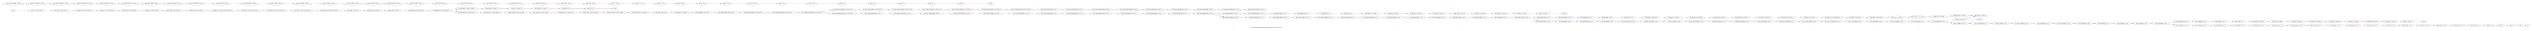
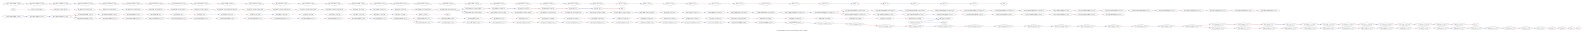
  digraph {
    fontname="Liberation Sans"
    label="Tree-decomposition of width 8 for register allocator (function _lutoascii)"
    rankdir=LR
    node [fontname="Liberation Sans"]
    edge [color=red fontname="Liberation Sans"]
    n1 [label="0 | : "]
    n2 [label="1 | 94 : "]
    n3 [label="2 | 93 94 : "]
    n4 [label="3 | 5 93 : 0 1 2 3 "]
    n5 [label="190 | 93 : "]
    n6 [label="4 | 5 92 93 : 0 1 2 3 "]
    n7 [label="5 | 5 91 92 93 : 0 1 2 3 "]
    n8 [label="6 | 5 90 91 93 : 0 1 2 3 "]
    n9 [label="189 | 5 91 93 : 0 1 2 3 "]
    n10 [label="7 | 5 89 90 93 : 0 1 2 3 "]
    n11 [label="188 | 5 90 93 : 0 1 2 3 "]
    n12 [label="8 | 5 88 89 93 : 0 1 2 3 "]
    n13 [label="187 | 5 89 93 : 0 1 2 3 "]
    n14 [label="9 | 5 87 88 89 93 : 0 1 2 3 "]
    n15 [label="10 | 5 86 87 89 93 : 0 1 2 3 "]
    n16 [label="186 | 5 87 89 93 : 0 1 2 3 "]
    n17 [label="11 | 5 85 86 89 93 : 0 1 2 3 "]
    n18 [label="185 | 5 86 89 93 : 0 1 2 3 "]
    n19 [label="12 | 5 84 85 89 93 : 0 1 2 3 "]
    n20 [label="184 | 5 85 89 93 : 0 1 2 3 "]
    n21 [label="13 | 79 83 84 : 1 2 3 23 24 "]
    n22 [label="104 | 79 83 : 1 2 3 23 24 "]
    n23 [label="14 | 79 82 83 : 1 2 3 23 24 "]
    n24 [label="103 | 79 82 : 1 2 3 23 24 "]
    n25 [label="15 | 79 81 82 : 1 2 3 23 24 "]
    n26 [label="102 | 79 81 : 1 2 3 23 24 "]
    n27 [label="16 | 79 80 81 : 1 2 3 23 24 "]
    n28 [label="193 | 80 81 : 1 2 23 24 "]
    n29 [label="194 | 81 : 1 2 23 24 "]
    n30 [label="17 | 5 78 79 89 93 : 0 1 2 3 "]
    n31 [label="182 | 5 79 89 93 : 0 1 2 3 "]
    n32 [label="100 | 5 79 84 89 93 : 0 1 2 3 "]
    n33 [label="18 | 5 77 78 89 93 : 0 1 2 3 "]
    n34 [label="181 | 5 78 89 93 : 0 1 2 3 "]
    n35 [label="19 | 5 76 77 78 89 93 : 0 1 2 3 "]
    n36 [label="20 | 5 75 76 78 89 93 : 0 1 2 3 "]
    n37 [label="180 | 5 76 78 89 93 : 0 1 2 3 "]
    n38 [label="21 | 5 74 75 78 89 93 : 0 1 2 3 "]
    n39 [label="179 | 5 75 78 89 93 : 0 1 2 3 "]
    n40 [label="22 | 5 73 74 78 89 93 : 0 1 2 3 "]
    n41 [label="178 | 5 74 78 89 93 : 0 1 2 3 "]
    n42 [label="23 | 5 72 73 78 89 93 : 0 1 2 3 "]
    n43 [label="177 | 5 73 78 89 93 : 0 1 2 3 "]
    n44 [label="24 | 5 71 72 78 89 93 : 0 1 2 3 "]
    n45 [label="176 | 5 72 78 89 93 : 0 1 2 3 "]
    n46 [label="25 | 5 70 71 72 78 89 93 : 0 1 2 3 "]
    n47 [label="26 | 5 69 70 72 78 89 93 : 0 1 2 3 "]
    n48 [label="175 | 5 70 72 78 89 93 : 0 1 2 3 "]
    n49 [label="27 | 5 68 69 72 78 89 93 : 0 1 2 3 "]
    n50 [label="174 | 5 69 72 78 89 93 : 0 1 2 3 "]
    n51 [label="28 | 5 67 68 72 78 89 93 : 0 1 2 3 "]
    n52 [label="173 | 5 68 72 78 89 93 : 0 1 2 3 "]
    n53 [label="29 | 5 66 67 72 78 89 93 : 0 1 2 3 "]
    n54 [label="172 | 5 67 72 78 89 93 : 0 1 2 3 "]
    n55 [label="30 | 5 65 66 78 89 93 : 0 1 2 3 "]
    n56 [label="171 | 5 66 78 89 93 : 0 1 2 3 "]
    n57 [label="195 | 5 66 72 78 89 93 : 0 1 2 3 "]
    n58 [label="31 | 56 64 65 : 0 1 2 3 21 22 "]
    n59 [label="113 | 56 64 : 0 1 2 3 21 22 "]
    n60 [label="32 | 56 63 64 : 0 1 2 3 21 22 "]
    n61 [label="112 | 56 63 : 0 1 2 3 21 22 "]
    n62 [label="33 | 56 62 63 : 0 1 2 3 21 22 "]
    n63 [label="111 | 56 62 : 0 1 2 3 21 22 "]
    n64 [label="34 | 56 61 62 : 0 1 2 3 21 22 "]
    n65 [label="110 | 56 61 : 0 1 2 3 21 22 "]
    n66 [label="35 | 56 60 61 : 0 1 2 3 19 20 21 22 "]
    n67 [label="109 | 56 60 : 0 1 2 3 19 20 "]
    n68 [label="36 | 56 59 60 : 0 1 2 3 19 20 "]
    n69 [label="108 | 56 59 : 0 1 2 3 19 20 "]
    n70 [label="37 | 56 58 59 : 0 1 2 3 19 20 "]
    n71 [label="107 | 56 58 : 0 1 2 3 19 20 "]
    n72 [label="38 | 56 57 58 : 0 1 2 3 19 20 "]
    n73 [label="199 | 57 58 : 0 1 2 19 20 "]
    n74 [label="39 | 5 55 56 78 89 93 : 0 1 2 3 "]
    n75 [label="169 | 5 56 78 89 93 : 0 1 2 3 "]
    n76 [label="99 | 5 56 65 78 89 93 : 0 1 2 3 "]
    n77 [label="40 | 5 54 55 78 89 93 : 0 1 2 3 "]
    n78 [label="168 | 5 55 78 89 93 : 0 1 2 3 "]
    n79 [label="41 | 5 53 54 55 78 89 93 : 0 1 2 3 "]
    n80 [label="42 | 5 52 53 55 78 89 93 : 0 1 2 3 "]
    n81 [label="167 | 5 53 55 78 89 93 : 0 1 2 3 "]
    n82 [label="43 | 5 51 52 55 78 89 93 : 0 1 2 3 "]
    n83 [label="166 | 5 52 55 78 89 93 : 0 1 2 3 "]
    n84 [label="44 | 5 50 51 55 78 89 93 : 0 1 2 3 "]
    n85 [label="165 | 5 51 55 78 89 93 : 0 1 2 3 "]
    n86 [label="45 | 45 49 50 : 1 2 4 17 18 "]
    n87 [label="118 | 45 49 : 1 2 4 17 18 "]
    n88 [label="46 | 45 48 49 : 1 2 4 17 18 "]
    n89 [label="117 | 45 48 : 1 2 4 17 18 "]
    n90 [label="47 | 45 47 48 : 1 2 4 17 18 "]
    n91 [label="116 | 45 47 : 1 2 4 17 18 "]
    n92 [label="48 | 45 46 47 : 1 2 4 17 18 "]
    n93 [label="205 | 46 47 : 1 2 17 18 "]
    n94 [label="206 | 47 : 1 2 17 18 "]
    n95 [label="49 | 5 44 45 55 78 89 93 : 0 1 2 3 4 "]
    n96 [label="163 | 5 45 55 78 89 93 : 0 1 2 3 4 "]
    n97 [label="98 | 5 45 50 55 78 89 93 : 0 1 2 3 4 "]
    n98 [label="50 | 5 43 44 55 78 89 93 : 0 1 2 3 4 "]
-   n99 [label="162 | 5 44 55 78 89 93 : 0 1 2 3 4 "]
    n100 [label="51 | 5 42 43 44 55 78 89 93 : 0 1 2 3 4 "]
    n101 [label="52 | 5 41 42 44 55 78 89 93 : 0 1 2 3 4 "]
    n102 [label="161 | 5 42 44 55 78 89 93 : 0 1 2 3 4 "]
    n103 [label="53 | 5 40 41 44 55 78 89 93 : 0 1 2 3 4 "]
    n104 [label="160 | 5 41 44 55 78 89 93 : 0 1 2 3 4 "]
    n105 [label="54 | 5 39 40 44 55 78 89 93 : 0 1 2 3 4 "]
    n106 [label="159 | 5 40 44 55 78 89 93 : 0 1 2 3 4 "]
    n107 [label="55 | 25 38 39 : 1 2 4 5 6 7 8 15 16 "]
    n108 [label="133 | 25 39 : 1 2 4 5 6 7 8 "]
    n109 [label="211 | 25 39 93 : 1 2 4 5 6 7 8 "]
    n110 [label="56 | 25 37 38 39 : 1 2 4 5 6 7 8 15 16 "]
    n111 [label="57 | 25 36 37 39 : 1 2 4 5 6 7 8 15 16 "]
    n112 [label="132 | 25 37 39 : 1 2 4 5 6 7 8 15 16 "]
    n113 [label="58 | 25 35 36 39 : 1 2 4 5 6 7 8 15 16 "]
    n114 [label="131 | 25 36 39 : 1 2 4 5 6 7 8 15 16 "]
    n115 [label="59 | 25 33 34 : 1 2 4 5 6 7 8 "]
    n116 [label="213 | 33 34 : 1 2 4 "]
    n117 [label="214 | 34 : 1 2 4 "]
    n118 [label="60 | 25 32 39 : 1 2 4 5 6 7 8 "]
    n119 [label="129 | 25 39 : 1 2 4 5 6 7 8 "]
    n120 [label="215 | 25 35 39 : 1 2 4 5 6 7 8 15 16 "]
    n121 [label="61 | 25 31 32 : 1 2 4 5 6 7 8 11 12 13 14 "]
    n122 [label="128 | 25 32 : 1 2 4 5 6 7 8 "]
    n123 [label="62 | 25 30 31 : 1 2 4 5 6 7 8 11 12 13 14 "]
    n124 [label="127 | 25 31 : 1 2 4 5 6 7 8 11 12 13 14 "]
    n125 [label="63 | 25 29 30 : 1 2 4 5 6 7 8 9 10 11 12 13 14 "]
    n126 [label="126 | 25 30 : 1 2 4 5 6 7 8 11 12 13 14 "]
    n127 [label="64 | 25 28 29 : 1 2 4 5 6 7 8 9 10 "]
    n128 [label="125 | 25 29 : 1 2 4 5 6 7 8 9 10 "]
    n129 [label="65 | 25 27 28 : 1 2 4 5 6 7 8 9 10 "]
    n130 [label="124 | 25 28 : 1 2 4 5 6 7 8 9 10 "]
    n131 [label="66 | 25 26 27 : 1 2 4 5 6 7 8 9 10 "]
    n132 [label="123 | 25 27 : 1 2 4 5 6 7 8 9 10 "]
    n133 [label="67 | 5 24 25 44 55 78 89 93 : 0 1 2 3 4 5 6 7 8 "]
    n134 [label="156 | 5 24 44 55 78 89 93 : 0 1 2 3 4 5 6 7 8 "]
    n135 [label="68 | 5 23 24 44 55 78 89 93 : 0 1 2 3 4 5 6 7 8 "]
    n136 [label="155 | 5 23 44 55 78 89 93 : 0 1 2 3 4 5 6 7 8 "]
    n137 [label="69 | 5 22 23 44 55 78 89 93 : 0 1 2 3 4 5 6 7 8 "]
    n138 [label="154 | 5 22 44 55 78 89 93 : 0 1 2 3 4 "]
    n139 [label="70 | 5 21 22 44 55 78 89 93 : 0 1 2 3 4 "]
    n140 [label="71 | 5 20 21 22 44 55 78 89 93 : 0 1 2 3 4 "]
    n141 [label="218 | 5 20 22 44 55 78 89 93 : 0 1 2 3 4 "]
    n142 [label="153 | 5 20 22 44 78 89 93 : 0 1 2 3 4 "]
    n143 [label="72 | 5 19 20 22 44 78 89 93 : 0 1 2 3 4 "]
    n144 [label="152 | 5 19 22 44 78 89 93 : 0 1 2 3 4 "]
    n145 [label="73 | 5 18 19 22 44 78 89 93 : 0 1 2 3 4 "]
    n146 [label="219 | 5 18 22 44 78 89 93 : 0 1 2 3 4 "]
    n147 [label="74 | 5 17 18 22 78 89 93 : 0 1 2 3 4 "]
    n148 [label="150 | 5 17 22 78 89 93 : 0 1 2 3 4 "]
    n149 [label="75 | 5 16 17 22 78 89 93 : 0 1 2 3 4 "]
    n150 [label="220 | 5 16 22 78 89 93 : 0 1 2 3 4 "]
    n151 [label="149 | 5 16 22 78 89 : 0 1 2 3 4 "]
    n152 [label="76 | 5 15 16 22 78 89 : 0 1 2 3 4 "]
    n153 [label="148 | 5 15 22 78 89 : 0 1 2 3 4 "]
    n154 [label="77 | 5 14 15 22 78 89 : 0 1 2 3 4 "]
    n155 [label="221 | 5 14 22 78 89 : 0 1 2 3 4 "]
    n156 [label="147 | 5 14 22 89 : 0 1 2 3 4 "]
    n157 [label="78 | 5 13 14 22 89 : 0 1 2 3 4 "]
    n158 [label="146 | 5 13 22 89 : 0 1 2 3 4 "]
    n159 [label="79 | 5 12 13 22 89 : 0 1 2 3 4 "]
    n160 [label="145 | 5 12 22 89 : 0 1 2 3 4 "]
    n161 [label="80 | 5 11 12 22 89 : 0 1 2 3 4 "]
    n162 [label="144 | 5 11 22 89 : 0 1 2 3 4 "]
    n163 [label="81 | 5 10 11 22 89 : 0 1 2 3 4 "]
    n164 [label="222 | 5 10 22 89 : 0 1 2 3 4 "]
    n165 [label="143 | 5 10 89 : 0 1 2 3 4 "]
    n166 [label="82 | 5 9 10 89 : 0 1 2 3 4 "]
    n167 [label="142 | 5 9 89 : 0 1 2 3 4 "]
    n168 [label="83 | 5 8 9 89 : 0 1 2 3 4 "]
    n169 [label="141 | 5 8 89 : 0 1 2 3 4 "]
    n170 [label="84 | 5 7 8 89 : 0 1 2 3 4 "]
    n171 [label="223 | 5 7 89 : 0 1 2 3 "]
    n172 [label="140 | 5 7 : 0 1 2 3 "]
    n173 [label="85 | 5 6 7 : 0 1 2 3 "]
    n174 [label="224 | 5 7 : 0 1 2 3 "]
    n175 [label="139 | 5 : 0 1 2 3 "]
    n176 [label="86 | 4 5 : 0 1 2 3 "]
    n177 [label="138 | 4 : 0 1 2 3 "]
    n178 [label="87 | 3 4 : 0 1 2 3 "]
    n179 [label="137 | 3 : 0 1 2 "]
    n180 [label="88 | 2 3 : 0 1 2 "]
    n181 [label="136 | 2 : 0 "]
    n182 [label="89 | 1 2 : 0 "]
    n183 [label="135 | 1 : "]
    n184 [label="90 | 0 1 : "]
    n185 [label="225 | 1 : "]
    n186 [label="134 | : "]
    n187 [label="91 | 5 79 84 89 93 : 0 1 2 3 "]
    n188 [label="191 | 79 84 89 93 : 1 2 3 "]
    n189 [label="192 | 79 84 93 : 1 2 3 "]
    n190 [label="92 | 5 56 65 78 89 93 : 0 1 2 3 "]
    n191 [label="196 | 56 65 78 89 93 : 0 1 2 3 "]
    n192 [label="197 | 56 65 89 93 : 0 1 2 3 "]
    n193 [label="93 | 5 45 50 55 78 89 93 : 0 1 2 3 4 "]
    n194 [label="201 | 45 50 55 78 89 93 : 0 1 2 3 4 "]
    n195 [label="202 | 45 50 78 89 93 : 1 2 3 4 "]
    n196 [label="94 | 25 34 35 39 : 1 2 4 5 6 7 8 15 16 "]
    n197 [label="212 | 25 34 39 : 1 2 4 5 6 7 8 "]
    n198 [label="121 | 25 34 : 1 2 4 5 6 7 8 "]
    n199 [label="95 | 25 34 35 39 : 1 2 4 5 6 7 8 15 16 "]
    n200 [label="230 | 25 34 35 39 : 1 2 4 5 6 7 8 15 16 "]
    n201 [label="130 | 25 35 39 : 1 2 4 5 6 7 8 15 16 "]
    n202 [label="96 | 5 25 39 44 55 78 89 93 : 0 1 2 3 4 5 6 7 8 "]
    n203 [label="97 | 5 25 39 44 55 78 89 93 : 0 1 2 3 4 5 6 7 8 "]
    n204 [label="229 | 5 25 39 44 55 78 89 93 : 0 1 2 3 4 5 6 7 8 "]
    n205 [label="157 | 5 25 44 55 78 89 93 : 0 1 2 3 4 5 6 7 8 "]
    n206 [label="158 | 5 39 44 55 78 89 93 : 0 1 2 3 4 "]
    n207 [label="228 | 5 45 50 55 78 89 93 : 0 1 2 3 4 "]
    n208 [label="164 | 5 50 55 78 89 93 : 0 1 2 3 "]
    n209 [label="227 | 5 56 65 78 89 93 : 0 1 2 3 "]
    n210 [label="170 | 5 65 78 89 93 : 0 1 2 3 "]
    n211 [label="226 | 5 79 84 89 93 : 0 1 2 3 "]
    n212 [label="183 | 5 84 89 93 : 0 1 2 3 "]
    n213 [label="101 | : "]
    n214 [label="105 | 79 84 : 1 2 3 "]
    n215 [label="106 | : "]
    n216 [label="114 | 56 65 : 0 1 2 3 "]
    n217 [label="115 | : "]
    n218 [label="119 | 45 50 : 1 2 4 "]
    n219 [label="120 | : "]
    n220 [label="122 | : "]
    n221 [label="217 | 27 : 1 2 5 6 7 8 9 10 "]
    n222 [label="216 | 26 27 : 1 2 5 6 7 8 9 10 "]
    n223 [label="210 | 25 39 89 93 : 1 2 4 5 6 7 8 "]
    n224 [label="198 | 56 65 93 : 0 1 2 3 "]
    n225 [label="200 | 58 : 0 1 2 19 20 "]
    n226 [label="203 | 45 50 89 93 : 1 2 4 "]
    n227 [label="204 | 45 50 93 : 1 2 4 "]
    n228 [label="207 | 25 39 44 55 78 89 93 : 0 1 2 3 4 5 6 7 8 "]
    n229 [label="208 | 25 39 55 78 89 93 : 0 1 2 3 4 5 6 7 8 "]
    n230 [label="209 | 25 39 78 89 93 : 1 2 3 4 5 6 7 8 "]
    n2 -> n1
    n3 -> n2
    n4 -> n5 [color=deeppink]
    n5 -> n3
    n6 -> n4 [color=brown]
    n7 -> n6
    n8 -> n9 [color=blue]
    n9 -> n7 [color=brown]
    n10 -> n11 [color=blue]
    n11 -> n8 [color=brown]
    n12 -> n13 [color=deeppink]
    n13 -> n10 [color=deeppink]
    n14 -> n12 [color=deeppink]
    n15 -> n16
    n16 -> n14 [color=deeppink]
    n17 -> n18 [color=brown]
    n18 -> n15 [color=blue]
    n19 -> n20
    n20 -> n17 [color=deeppink]
    n21 -> n22 [color=blue]
    n22 -> n23
    n23 -> n24 [color=deeppink]
    n24 -> n25 [color=blue]
    n25 -> n26 [color=deeppink]
    n26 -> n27 [color=brown]
    n27 -> n28
    n28 -> n29 [color=deeppink]
    n29 -> n213 [color=deeppink]
    n30 -> n31 [color=blue]
    n31 -> n32
    n32 -> n187 [color=deeppink]
    n32 -> n211
    n33 -> n34 [color=blue]
    n34 -> n30
    n35 -> n33 [color=blue]
    n36 -> n37 [color=deeppink]
    n37 -> n35 [color=blue]
    n38 -> n39
    n39 -> n36 [color=brown]
    n40 -> n41
    n41 -> n38 [color=blue]
    n42 -> n43 [color=brown]
    n43 -> n40
    n44 -> n45 [color=brown]
    n45 -> n42 [color=blue]
    n46 -> n44 [color=brown]
    n47 -> n48 [color=blue]
    n48 -> n46 [color=blue]
    n49 -> n50
    n50 -> n47 [color=deeppink]
    n51 -> n52 [color=brown]
    n52 -> n49 [color=brown]
    n53 -> n54 [color=blue]
    n54 -> n51
    n55 -> n56 [color=blue]
    n56 -> n57 [color=brown]
    n57 -> n53 [color=brown]
    n58 -> n59 [color=brown]
    n59 -> n60 [color=deeppink]
    n60 -> n61 [color=blue]
    n61 -> n62 [color=deeppink]
    n62 -> n63
    n63 -> n64 [color=brown]
    n64 -> n65 [color=brown]
    n65 -> n66
    n66 -> n67
    n67 -> n68 [color=brown]
    n68 -> n69
    n69 -> n70 [color=deeppink]
    n70 -> n71 [color=deeppink]
    n71 -> n72
    n72 -> n73 [color=blue]
    n74 -> n75 [color=blue]
    n75 -> n76 [color=deeppink]
    n76 -> n190 [color=brown]
    n76 -> n209 [color=deeppink]
    n77 -> n78
    n78 -> n74
    n79 -> n77 [color=blue]
    n80 -> n81 [color=deeppink]
    n81 -> n79
    n82 -> n83
    n83 -> n80 [color=brown]
    n84 -> n85 [color=brown]
    n85 -> n82 [color=deeppink]
    n86 -> n87
    n87 -> n88 [color=blue]
    n88 -> n89 [color=brown]
    n89 -> n90 [color=deeppink]
    n90 -> n91 [color=brown]
    n91 -> n92 [color=brown]
    n92 -> n93 [color=blue]
    n93 -> n94
    n94 -> n217 [color=deeppink]
    n95 -> n96 [color=blue]
    n96 -> n97 [color=blue]
    n97 -> n193
    n97 -> n207 [color=brown]
-   n98 -> n99 [color=brown]
-   n99 -> n95
    n100 -> n98 [color=deeppink]
    n101 -> n102 [color=brown]
    n102 -> n100
    n103 -> n104 [color=deeppink]
    n104 -> n101 [color=brown]
    n105 -> n106 [color=blue]
    n106 -> n103 [color=deeppink]
    n107 -> n108
    n108 -> n109
    n109 -> n223 [color=blue]
    n110 -> n107 [color=blue]
    n111 -> n112
    n112 -> n110
    n113 -> n114 [color=brown]
    n114 -> n111 [color=deeppink]
    n115 -> n116
    n116 -> n117 [color=blue]
    n117 -> n219
    n118 -> n119 [color=blue]
    n119 -> n120 [color=deeppink]
    n120 -> n199
    n121 -> n122 [color=deeppink]
    n122 -> n118 [color=blue]
    n123 -> n124
    n124 -> n121 [color=brown]
    n125 -> n126
    n126 -> n123
    n127 -> n128
    n128 -> n125 [color=deeppink]
    n129 -> n130 [color=deeppink]
    n130 -> n127 [color=deeppink]
    n131 -> n132
    n132 -> n129 [color=blue]
    n133 -> n134 [color=deeppink]
    n134 -> n135 [color=deeppink]
    n135 -> n136
    n136 -> n137 [color=blue]
    n137 -> n138 [color=deeppink]
    n138 -> n139 [color=deeppink]
    n139 -> n140 [color=deeppink]
    n140 -> n141 [color=deeppink]
    n141 -> n142 [color=blue]
    n142 -> n143
    n143 -> n144 [color=deeppink]
    n144 -> n145 [color=deeppink]
    n145 -> n146
    n147 -> n148 [color=brown]
    n148 -> n149
    n149 -> n150 [color=blue]
    n150 -> n151
    n151 -> n152
    n152 -> n153 [color=deeppink]
    n153 -> n154 [color=deeppink]
    n154 -> n155 [color=brown]
    n155 -> n156
    n156 -> n157
    n157 -> n158 [color=deeppink]
    n158 -> n159 [color=blue]
    n159 -> n160
    n160 -> n161 [color=deeppink]
    n161 -> n162 [color=deeppink]
    n162 -> n163 [color=blue]
    n163 -> n164 [color=brown]
    n164 -> n165 [color=brown]
    n165 -> n166 [color=deeppink]
    n166 -> n167
    n167 -> n168 [color=deeppink]
    n168 -> n169
    n169 -> n170 [color=blue]
    n170 -> n171 [color=brown]
    n171 -> n172 [color=deeppink]
    n172 -> n173 [color=blue]
    n173 -> n174 [color=deeppink]
    n174 -> n175 [color=blue]
    n175 -> n176
    n176 -> n177 [color=blue]
    n177 -> n178 [color=brown]
    n178 -> n179 [color=brown]
    n179 -> n180
    n180 -> n181 [color=blue]
    n181 -> n182 [color=deeppink]
    n182 -> n183 [color=blue]
    n183 -> n184 [color=blue]
    n184 -> n185 [color=blue]
    n185 -> n186 [color=deeppink]
    n187 -> n188
    n188 -> n189
    n189 -> n214 [color=blue]
    n190 -> n191 [color=deeppink]
    n191 -> n192 [color=blue]
    n192 -> n224
    n193 -> n194 [color=blue]
    n194 -> n195 [color=deeppink]
    n195 -> n226 [color=brown]
    n196 -> n197 [color=brown]
    n197 -> n198 [color=blue]
    n198 -> n115
    n199 -> n196 [color=brown]
    n199 -> n200 [color=blue]
    n200 -> n201
    n201 -> n113 [color=deeppink]
    n202 -> n203
    n202 -> n204 [color=deeppink]
    n203 -> n205 [color=deeppink]
    n204 -> n206
    n205 -> n133 [color=blue]
    n206 -> n105 [color=deeppink]
    n207 -> n208
    n208 -> n84 [color=deeppink]
    n209 -> n210 [color=blue]
    n210 -> n55 [color=brown]
    n211 -> n212 [color=brown]
    n212 -> n19
    n214 -> n21 [color=brown]
    n216 -> n58
    n218 -> n86 [color=blue]
    n220 -> n221 [color=deeppink]
    n221 -> n222 [color=deeppink]
    n222 -> n131 [color=deeppink]
    n223 -> n230
    n224 -> n216 [color=brown]
    n225 -> n73 [color=blue]
    n225 -> n215 [color=blue]
    n226 -> n227 [color=brown]
    n227 -> n218
    n228 -> n202 [color=blue]
    n229 -> n228 [color=brown]
    n230 -> n229 [color=blue]
  }
